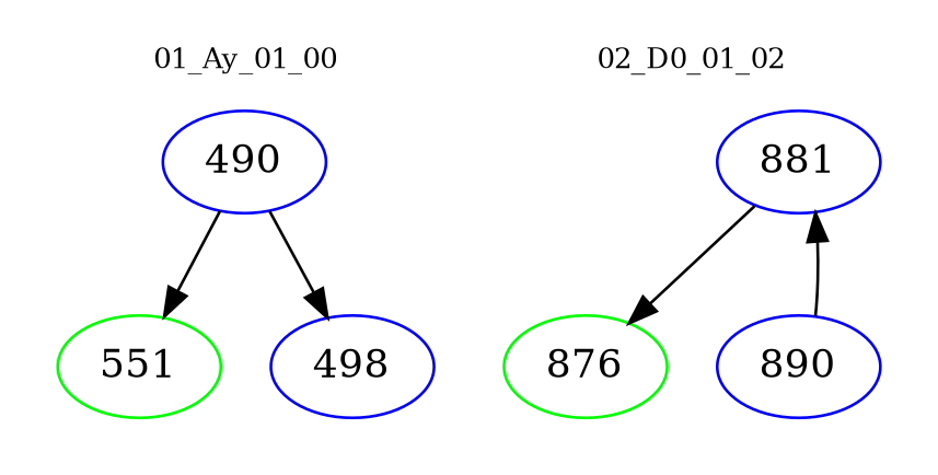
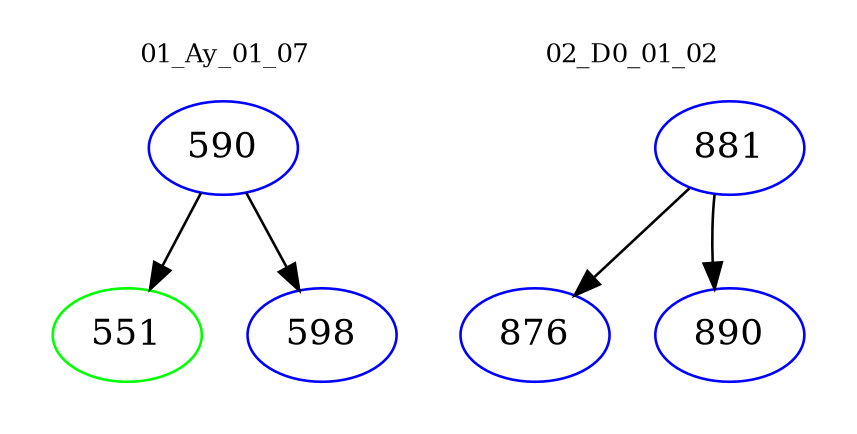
  digraph {
    node [color=blue]
    edge [color=black]
-   n1 [label=490]
+   n1 [label=590]
    n2 [color=green label=551]
-   n3 [label=498]
+   n3 [label=598]
    n4 [label=881]
-   n5 [color=green label=876]
+   n5 [label=876]
    n6 [label=890]
    subgraph cluster_1 {
      color=white
      fontsize=10
-     label="01_Ay_01_00"
+     label="01_Ay_01_07"
      n1
      n2
      n3
    }
    subgraph cluster_2 {
      color=white
      fontsize=10
      label="02_D0_01_02"
      n4
      n5
      n6
    }
    n1 -> n2
    n1 -> n3
    n4 -> n5
-   n6 -> n4
+   n4 -> n6
  }
